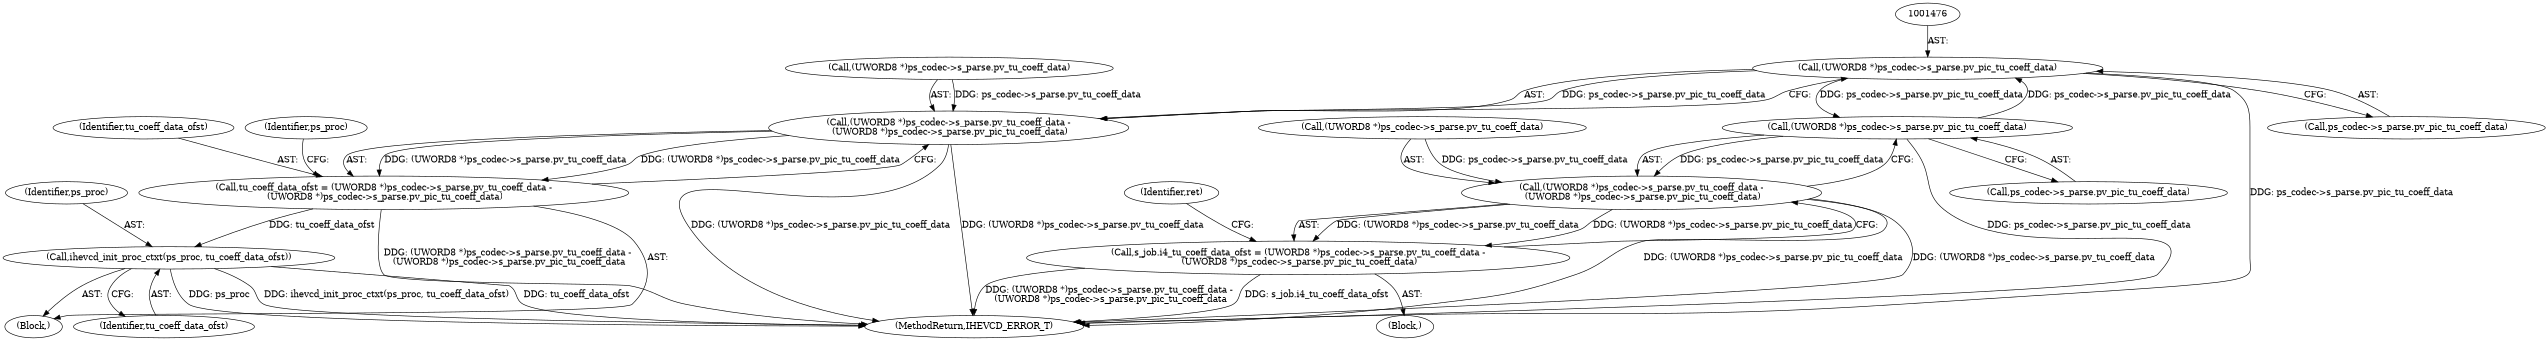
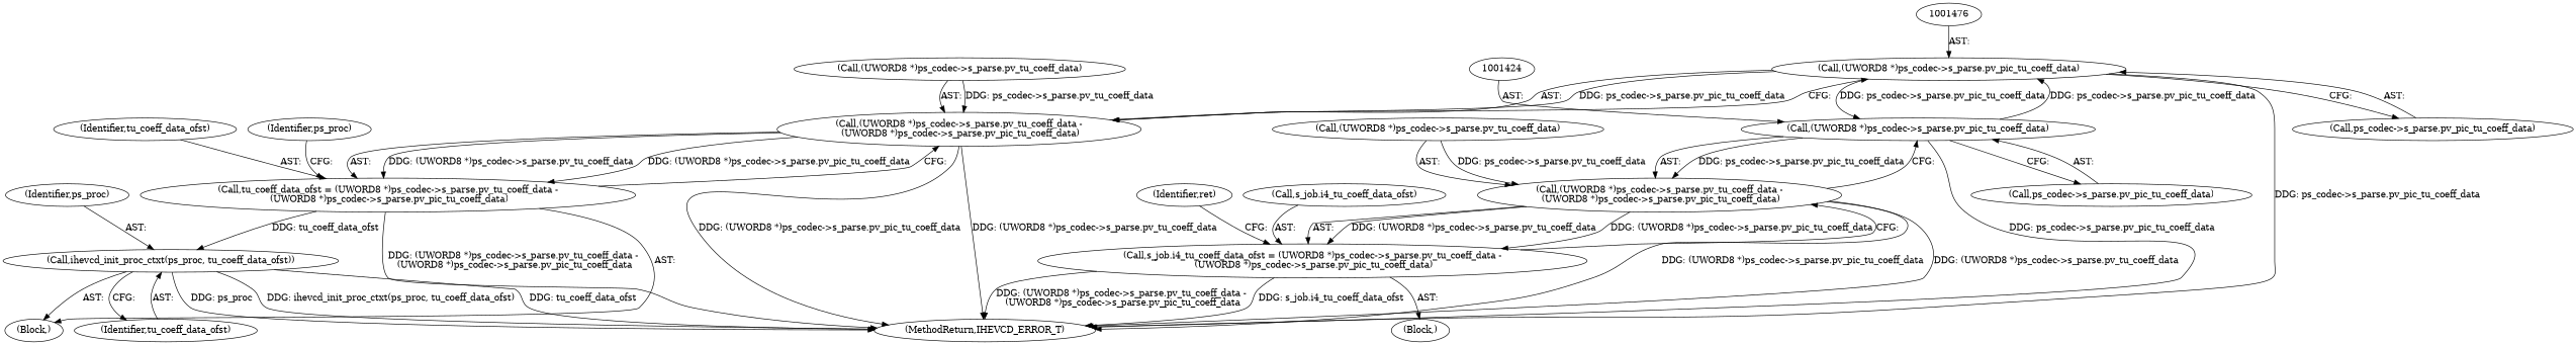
  digraph {
    n1 [label="(Call,(UWORD8 *)ps_codec->s_parse.pv_pic_tu_coeff_data)"]
    n2 [label="(Call,(UWORD8 *)ps_codec->s_parse.pv_pic_tu_coeff_data)"]
    n3 [label="(Call,(UWORD8 *)ps_codec->s_parse.pv_tu_coeff_data -\n (UWORD8 *)ps_codec->s_parse.pv_pic_tu_coeff_data)"]
    n4 [label="(MethodReturn,IHEVCD_ERROR_T)"]
    n5 [label="(Call,ps_codec->s_parse.pv_pic_tu_coeff_data)"]
    n6 [label="(Call,(UWORD8 *)ps_codec->s_parse.pv_tu_coeff_data -\n (UWORD8 *)ps_codec->s_parse.pv_pic_tu_coeff_data)"]
    n7 [label="(Call,ps_codec->s_parse.pv_pic_tu_coeff_data)"]
    n8 [label="(Call,tu_coeff_data_ofst = (UWORD8 *)ps_codec->s_parse.pv_tu_coeff_data -\n (UWORD8 *)ps_codec->s_parse.pv_pic_tu_coeff_data)"]
    n9 [label="(Call,s_job.i4_tu_coeff_data_ofst = (UWORD8 *)ps_codec->s_parse.pv_tu_coeff_data -\n (UWORD8 *)ps_codec->s_parse.pv_pic_tu_coeff_data)"]
    n10 [label="(Block,)"]
    n11 [label="(Call,ihevcd_init_proc_ctxt(ps_proc, tu_coeff_data_ofst))"]
    n12 [label="(Block,)"]
    n13 [label="(Identifier,tu_coeff_data_ofst)"]
    n14 [label="(Call,(UWORD8 *)ps_codec->s_parse.pv_tu_coeff_data)"]
    n15 [label="(Identifier,ret)"]
    n16 [label="(Identifier,tu_coeff_data_ofst)"]
    n17 [label="(Identifier,ps_proc)"]
    n18 [label="(Call,(UWORD8 *)ps_codec->s_parse.pv_tu_coeff_data)"]
    n19 [label="(Identifier,ps_proc)"]
+   n20 [label="(Call,s_job.i4_tu_coeff_data_ofst)"]
    1001476
+   1001424
    n1 -> n2 [label="DDG: ps_codec->s_parse.pv_pic_tu_coeff_data"]
    n1 -> n3 [label="AST: "]
    n1 -> n3 [label="DDG: ps_codec->s_parse.pv_pic_tu_coeff_data"]
    n1 -> n4 [label="DDG: ps_codec->s_parse.pv_pic_tu_coeff_data"]
    n1 -> n5 [label="CFG: "]
    n2 -> n1 [label="DDG: ps_codec->s_parse.pv_pic_tu_coeff_data"]
    n2 -> n4 [label="DDG: ps_codec->s_parse.pv_pic_tu_coeff_data"]
    n2 -> n6 [label="AST: "]
    n2 -> n6 [label="DDG: ps_codec->s_parse.pv_pic_tu_coeff_data"]
    n2 -> n7 [label="CFG: "]
    n3 -> n1 [label="CFG: "]
    n3 -> n4 [label="DDG: (UWORD8 *)ps_codec->s_parse.pv_pic_tu_coeff_data"]
    n3 -> n4 [label="DDG: (UWORD8 *)ps_codec->s_parse.pv_tu_coeff_data"]
    n3 -> n8 [label="AST: "]
    n3 -> n8 [label="DDG: (UWORD8 *)ps_codec->s_parse.pv_tu_coeff_data"]
    n3 -> n8 [label="DDG: (UWORD8 *)ps_codec->s_parse.pv_pic_tu_coeff_data"]
    n5 -> n1 [label="AST: "]
    n6 -> n2 [label="CFG: "]
    n6 -> n4 [label="DDG: (UWORD8 *)ps_codec->s_parse.pv_pic_tu_coeff_data"]
    n6 -> n4 [label="DDG: (UWORD8 *)ps_codec->s_parse.pv_tu_coeff_data"]
    n6 -> n9 [label="AST: "]
    n6 -> n9 [label="DDG: (UWORD8 *)ps_codec->s_parse.pv_tu_coeff_data"]
    n6 -> n9 [label="DDG: (UWORD8 *)ps_codec->s_parse.pv_pic_tu_coeff_data"]
    n7 -> n2 [label="AST: "]
    n8 -> n3 [label="CFG: "]
    n8 -> n4 [label="DDG: (UWORD8 *)ps_codec->s_parse.pv_tu_coeff_data -\n (UWORD8 *)ps_codec->s_parse.pv_pic_tu_coeff_data"]
    n8 -> n11 [label="DDG: tu_coeff_data_ofst"]
    n8 -> n12 [label="AST: "]
    n9 -> n4 [label="DDG: (UWORD8 *)ps_codec->s_parse.pv_tu_coeff_data -\n (UWORD8 *)ps_codec->s_parse.pv_pic_tu_coeff_data"]
    n9 -> n4 [label="DDG: s_job.i4_tu_coeff_data_ofst"]
    n9 -> n6 [label="CFG: "]
    n9 -> n10 [label="AST: "]
    n11 -> n4 [label="DDG: ps_proc"]
    n11 -> n4 [label="DDG: ihevcd_init_proc_ctxt(ps_proc, tu_coeff_data_ofst)"]
    n11 -> n4 [label="DDG: tu_coeff_data_ofst"]
    n11 -> n12 [label="AST: "]
    n11 -> n13 [label="CFG: "]
    n13 -> n11 [label="AST: "]
    n14 -> n6 [label="AST: "]
    n14 -> n6 [label="DDG: ps_codec->s_parse.pv_tu_coeff_data"]
    n15 -> n9 [label="CFG: "]
    n16 -> n8 [label="AST: "]
    n17 -> n8 [label="CFG: "]
    n18 -> n3 [label="AST: "]
    n18 -> n3 [label="DDG: ps_codec->s_parse.pv_tu_coeff_data"]
    n19 -> n11 [label="AST: "]
+   n20 -> n9 [label="AST: "]
    1001476 -> n1 [label="AST: "]
+   1001424 -> n2 [label="AST: "]
  }
